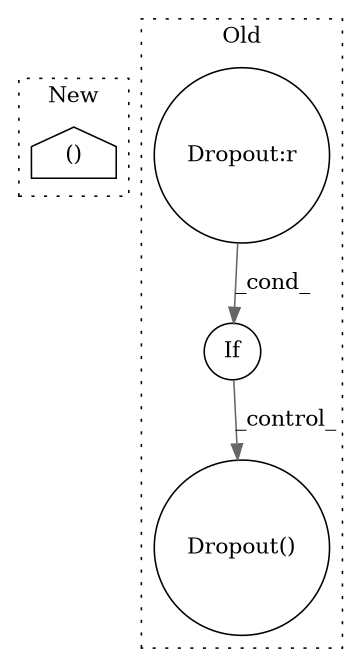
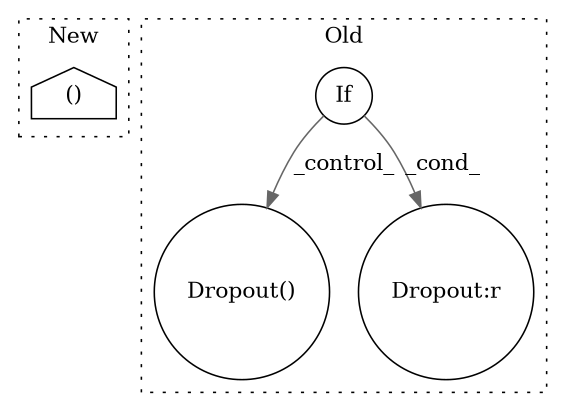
  digraph {
    node [shape=circle]
    edge [color=gray40]
    n1 [a=54 l=7 label="()" s=11610 shape=house]
    n2 [a=75 l="21,19" label="Dropout()" s="10977,11007"]
    n3 [a=96 l=3 label=If s=10844]
    n4 [a=40 l=15 label="Dropout:r" s=10847]
    subgraph cluster_1 {
      label=New
      style=dotted
      n1
    }
    subgraph cluster_2 {
      label=Old
      style=dotted
      n2
      n3
      n4
    }
    n3 -> n2 [label=_control_]
-   n4 -> n3 [label=_cond_]
+   n3 -> n4 [label=_cond_]
  }
